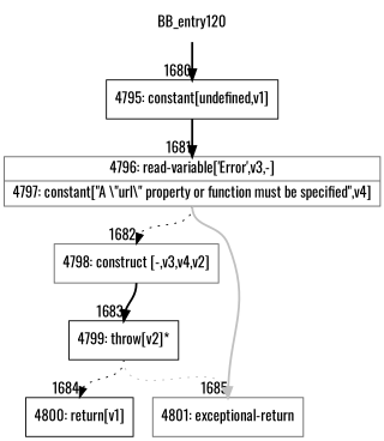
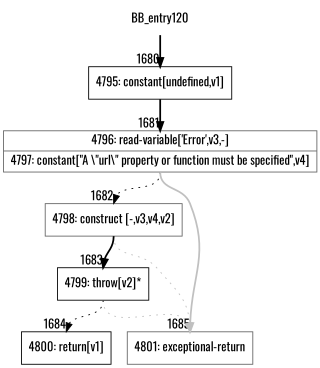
  digraph {
    fontname=Oswald
    rankdir=TD
    node [color=gray40 fontname=Oswald shape=record]
    edge [fontname=Oswald headport=n style=bold tailport=s]
    BB_entry120 [shape=none]
    n2 [color=black label="{4795: constant[undefined,v1]}"]
    n3 [label="{4796: read-variable['Error',v3,-]|4797: constant[\"A \\\"url\\\" property or function must be specified\",v4]}"]
    n4 [label="{4798: construct [-,v3,v4,v2]}"]
    n5 [label="{4801: exceptional-return}"]
    n6 [color=black label="{4799: throw[v2]*}"]
    n7 [color=black label="{4800: return[v1]}"]
    BB_entry120 -> n2 [headlabel="    1680"]
    n2 -> n3 [headlabel="      1681"]
    n3 -> n4 [headlabel="      1682" style=dotted]
    n3 -> n5 [color=gray headlabel="      1685"]
+   n4 -> n5 [color=gray style=dotted]
    n4 -> n6 [headlabel="      1683"]
    n6 -> n5 [color=gray style=dotted]
    n6 -> n7 [headlabel="      1684" style=dotted]
  }
